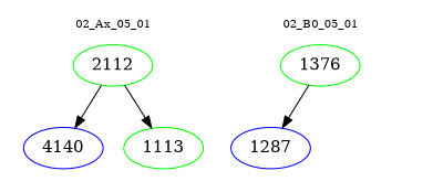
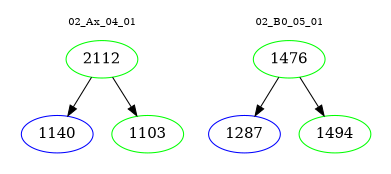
  digraph {
    node [color=green]
    edge [color=black]
    n1 [label=2112]
-   n2 [color=blue label=4140]
-   n3 [label=1113]
-   n4 [label=1376]
+   n2 [color=blue label=1140]
+   n3 [label=1103]
+   n4 [label=1476]
    n5 [color=blue label=1287]
+   n6 [label=1494]
    subgraph cluster_1 {
      color=white
      fontsize=10
-     label="02_Ax_05_01"
+     label="02_Ax_04_01"
      n1
      n2
      n3
    }
    subgraph cluster_2 {
      color=white
      fontsize=10
      label="02_B0_05_01"
      n4
      n5
+     n6
    }
    n1 -> n2
    n1 -> n3
    n4 -> n5
+   n4 -> n6
  }
